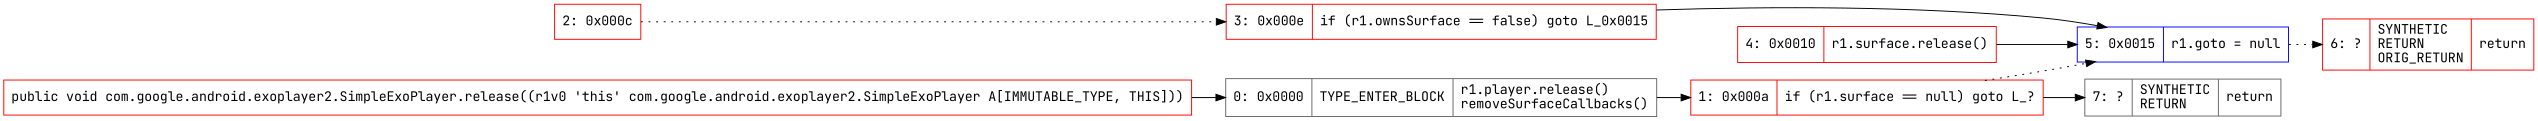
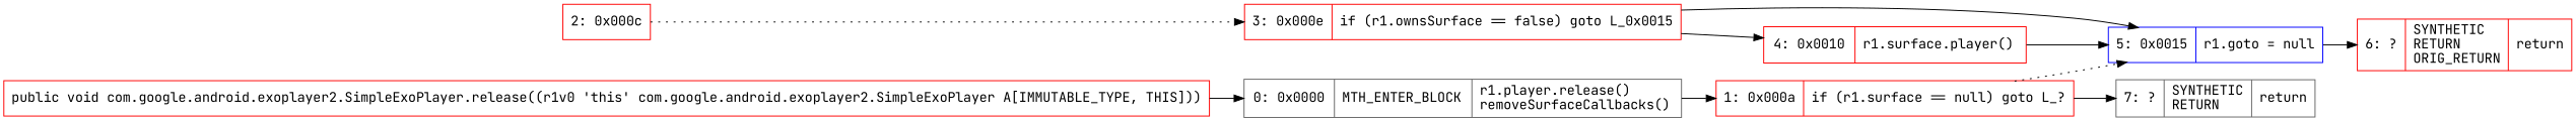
  digraph {
    fontname="JetBrains Mono"
    rankdir=LR
    node [color=red fontname="JetBrains Mono" shape=record]
    edge [fontname="JetBrains Mono" style=solid]
-   n1 [color=gray40 label="{0\:\ 0x0000|TYPE_ENTER_BLOCK\l|r1.player.release()\lremoveSurfaceCallbacks()\l}"]
+   n1 [color=gray40 label="{0\:\ 0x0000|MTH_ENTER_BLOCK\l|r1.player.release()\lremoveSurfaceCallbacks()\l}"]
    n2 [label="{1\:\ 0x000a|if (r1.surface == null) goto L_?\l}"]
    n3 [color=gray40 label="{7\:\ ?|SYNTHETIC\lRETURN\l|return\l}"]
    n4 [color=blue label="{5\:\ 0x0015|r1.goto = null\l}"]
    n5 [label="{2\:\ 0x000c}"]
    n6 [label="{3\:\ 0x000e|if (r1.ownsSurface == false) goto L_0x0015\l}"]
-   n7 [label="{4\:\ 0x0010|r1.surface.release()\l}"]
+   n7 [label="{4\:\ 0x0010|r1.surface.player()\l}"]
    n8 [label="{6\:\ ?|SYNTHETIC\lRETURN\lORIG_RETURN\l|return\l}"]
    n9 [label="{public void com.google.android.exoplayer2.SimpleExoPlayer.release((r1v0 'this' com.google.android.exoplayer2.SimpleExoPlayer A[IMMUTABLE_TYPE, THIS])) }"]
    n1 -> n2
    n2 -> n3
    n2 -> n4 [style=dotted]
-   n4 -> n8 [style=dotted]
+   n4 -> n8
    n5 -> n6 [style=dotted]
    n6 -> n4
+   n6 -> n7
    n7 -> n4
    n9 -> n1
  }
